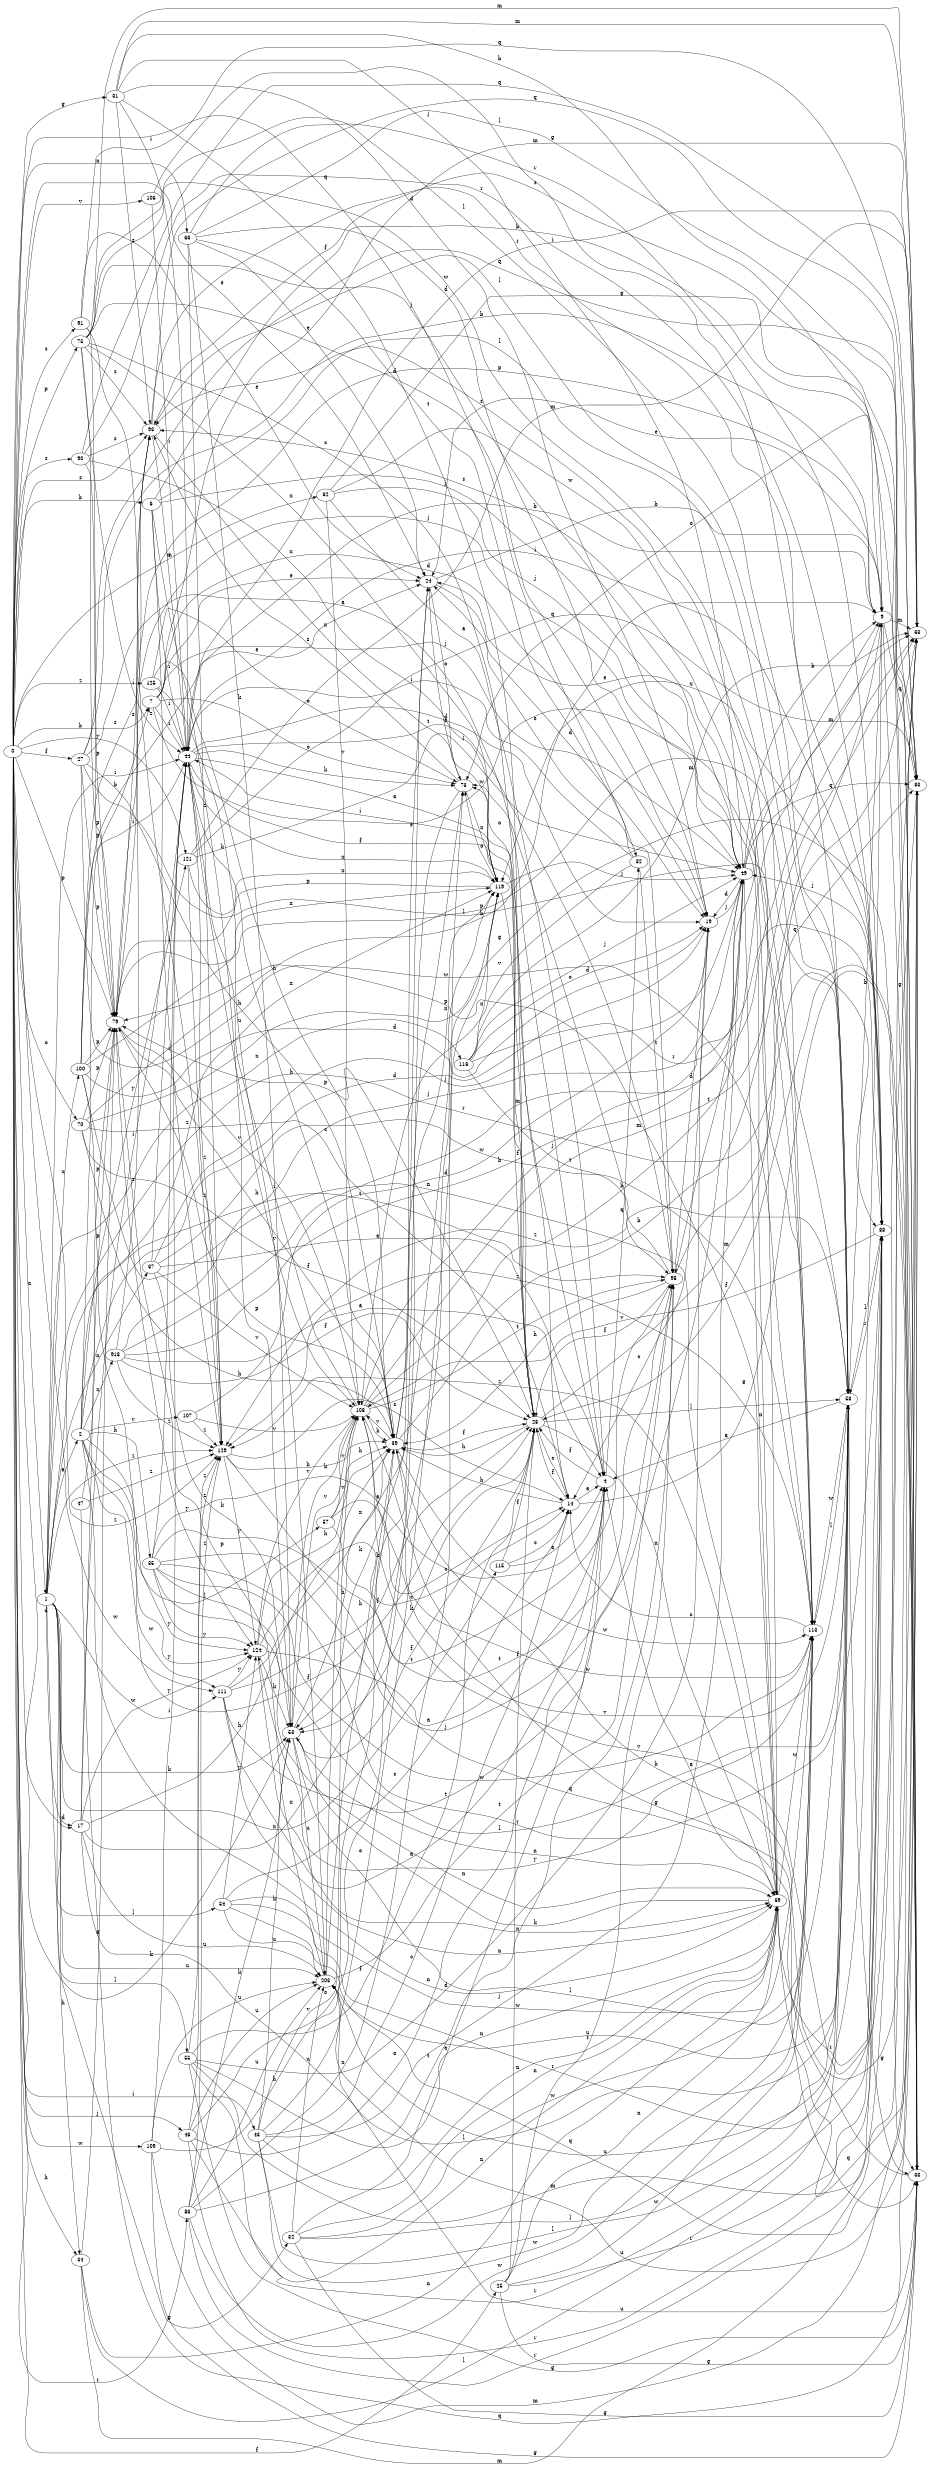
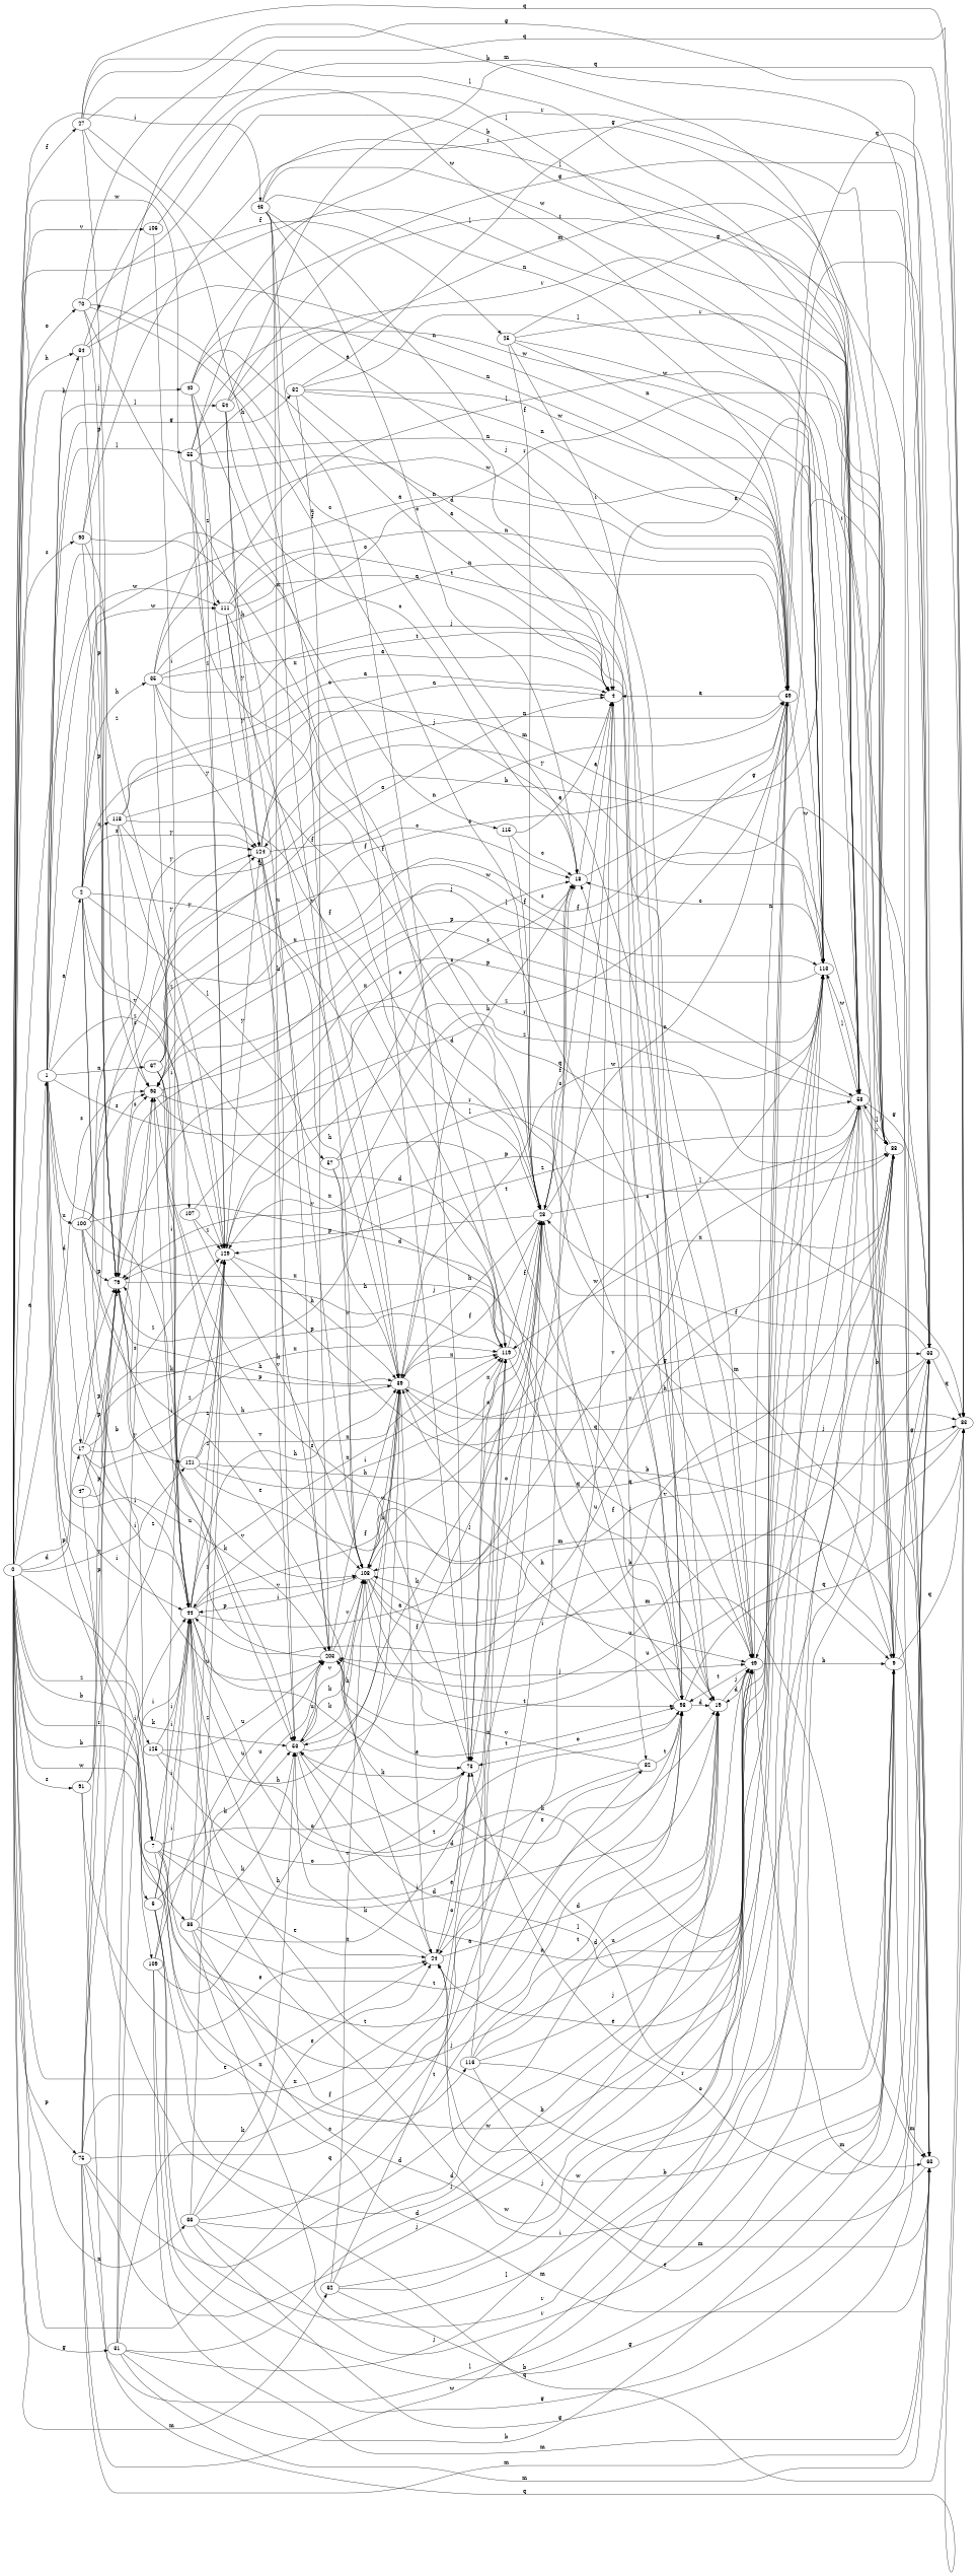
  strict digraph {
    rankdir=LR
    0
    1
    6
    7
    17
    24
    25
    27
    31
    34
    43
-   46
+   46 [label=40]
    53
    62
    66
    70
    75
    79
    82
    86
    90
    91
    93
    106
    109
    111
    121
    125
    129
    2
    32
    44
    54
    55
    67
    88
    98
    100
    n39 [label=203]
    115
    116
    9
    49
    58
    19
    63
    73
    113
    119
    124
    39
    28
    69
    33
    4
    83
-   14
+   14 [label=18]
    108
    47
    35
    57
    107
-   118 [label=918]
+   118
    0 -> 1 [label=a]
    0 -> 6 [label=b]
    0 -> 7 [label=b]
    0 -> 17 [label=d]
    0 -> 24 [label=e]
    0 -> 25 [label=f]
    0 -> 27 [label=f]
    0 -> 31 [label=g]
    0 -> 34 [label=h]
    0 -> 43 [label=i]
    0 -> 46 [label=j]
    0 -> 53 [label=k]
    0 -> 62 [label=m]
    0 -> 66 [label=n]
    0 -> 70 [label=o]
    0 -> 75 [label=p]
    0 -> 79 [label=p]
    0 -> 82 [label=q]
    0 -> 86 [label=r]
    0 -> 90 [label=s]
    0 -> 91 [label=s]
    0 -> 93 [label=s]
    0 -> 106 [label=v]
    0 -> 109 [label=w]
    0 -> 111 [label=w]
    0 -> 121 [label=y]
    0 -> 125 [label=z]
    0 -> 129 [label=z]
    1 -> 17 [label=d]
    1 -> 34 [label=h]
    1 -> 53 [label=k]
    1 -> 111 [label=w]
    1 -> 129 [label=z]
    1 -> 2 [label=a]
    1 -> 32 [label=g]
    1 -> 44 [label=i]
    1 -> 54 [label=l]
    1 -> 55 [label=l]
    1 -> 67 [label=n]
    1 -> 88 [label=r]
    1 -> 98 [label=t]
    1 -> 100 [label=u]
    1 -> n39 [label=u]
    1 -> 115 [label=x]
    1 -> 116 [label=x]
    6 -> 53 [label=k]
    6 -> 129 [label=z]
    6 -> 44 [label=i]
    6 -> 9 [label=b]
    6 -> 49 [label=j]
    6 -> 58 [label=l]
    7 -> 24 [label=e]
    7 -> 44 [label=i]
    7 -> 49 [label=j]
    7 -> 19 [label=d]
    7 -> 63 [label=m]
    7 -> 73 [label=o]
    7 -> 113 [label=w]
    17 -> 79 [label=p]
    17 -> 44 [label=i]
    17 -> n39 [label=u]
    17 -> 58 [label=l]
    17 -> 119 [label=x]
    17 -> 124 [label=y]
    17 -> 39 [label=h]
    24 -> 53 [label=k]
    24 -> 9 [label=b]
    24 -> 19 [label=d]
    24 -> 73 [label=o]
    25 -> 88 [label=r]
-   25 -> 98 [label=t]
+   25 -> 98 [label=i]
    25 -> 113 [label=w]
    25 -> 28 [label=f]
    25 -> 69 [label=n]
    25 -> 33 [label=g]
    27 -> 79 [label=p]
    27 -> 9 [label=b]
    27 -> 58 [label=l]
    27 -> 113 [label=w]
    27 -> 39 [label=h]
    27 -> 4 [label=a]
    27 -> 83 [label=q]
    31 -> 93 [label=s]
    31 -> 44 [label=i]
    31 -> 9 [label=b]
    31 -> 49 [label=j]
    31 -> 19 [label=d]
    31 -> 63 [label=m]
    31 -> 28 [label=f]
-   34 -> 79 [label=g]
+   34 -> 79 [label=p]
    34 -> 58 [label=l]
    34 -> 63 [label=m]
    34 -> 69 [label=n]
    43 -> 53 [label=k]
    43 -> 49 [label=j]
    43 -> 58 [label=l]
    43 -> 73 [label=o]
    43 -> 113 [label=w]
    43 -> 69 [label=n]
    43 -> 14 [label=c]
    43 -> 108 [label=v]
    46 -> 129 [label=z]
    46 -> 88 [label=r]
    46 -> n39 [label=u]
    46 -> 73 [label=o]
    46 -> 69 [label=n]
    46 -> 4 [label=a]
    53 -> n39 [label=u]
    53 -> 58 [label=l]
    53 -> 39 [label=h]
    53 -> 28 [label=f]
    53 -> 69 [label=n]
    53 -> 108 [label=v]
    62 -> 49 [label=j]
    62 -> 113 [label=w]
    62 -> 33 [label=g]
    62 -> 4 [label=a]
    62 -> 108 [label=v]
    66 -> 24 [label=e]
    66 -> 53 [label=k]
    66 -> 129 [label=z]
    66 -> 88 [label=r]
    66 -> 98 [label=t]
    66 -> 19 [label=d]
    66 -> 33 [label=g]
    70 -> 79 [label=p]
    70 -> 9 [label=b]
    70 -> 39 [label=h]
    70 -> 28 [label=f]
    70 -> 33 [label=g]
    70 -> 14 [label=c]
    75 -> 79 [label=p]
    75 -> 93 [label=s]
    75 -> 44 [label=i]
    75 -> 49 [label=j]
    75 -> 58 [label=l]
    75 -> 19 [label=d]
    75 -> 63 [label=m]
    75 -> 113 [label=w]
    75 -> 119 [label=x]
    75 -> 14 [label=c]
    79 -> 93 [label=s]
    79 -> 49 [label=j]
    79 -> 124 [label=y]
    79 -> 39 [label=h]
    79 -> 108 [label=v]
    82 -> 24 [label=e]
    82 -> 44 [label=i]
    82 -> 98 [label=t]
    82 -> 108 [label=v]
    86 -> 53 [label=k]
    86 -> 129 [label=z]
    86 -> 88 [label=r]
    86 -> 98 [label=t]
    86 -> n39 [label=u]
    86 -> 113 [label=w]
    86 -> 119 [label=x]
    90 -> 79 [label=p]
    90 -> 93 [label=s]
    90 -> 88 [label=r]
    90 -> 119 [label=x]
    90 -> 83 [label=q]
    91 -> 24 [label=e]
    91 -> 79 [label=p]
    91 -> 129 [label=z]
    91 -> 83 [label=q]
    93 -> 44 [label=i]
    93 -> 88 [label=r]
    93 -> 58 [label=l]
    93 -> 119 [label=x]
    93 -> 83 [label=q]
    106 -> 44 [label=i]
    106 -> 58 [label=l]
    109 -> 44 [label=i]
    109 -> n39 [label=u]
    109 -> 63 [label=m]
    109 -> 39 [label=h]
    109 -> 33 [label=g]
    111 -> 98 [label=t]
    111 -> 119 [label=x]
    111 -> 124 [label=y]
    111 -> 28 [label=f]
    111 -> 69 [label=n]
    111 -> 4 [label=a]
    121 -> 129 [label=z]
    121 -> 49 [label=j]
    121 -> 63 [label=m]
    121 -> 119 [label=x]
    121 -> 83 [label=q]
    125 -> 44 [label=i]
    125 -> n39 [label=u]
    125 -> 73 [label=o]
    125 -> 39 [label=h]
    129 -> 124 [label=y]
    129 -> 39 [label=h]
    129 -> 83 [label=q]
    129 -> 14 [label=c]
    2 -> 7 [label=b]
    2 -> 111 [label=w]
    2 -> 121 [label=y]
    2 -> 19 [label=d]
    2 -> 119 [label=x]
    2 -> 124 [label=y]
    2 -> 28 [label=f]
    2 -> 69 [label=n]
    2 -> 35 [label=h]
    2 -> 57 [label=l]
    2 -> 107 [label=v]
    2 -> 118 [label=x]
    32 -> n39 [label=u]
    32 -> 58 [label=l]
    32 -> 113 [label=w]
    32 -> 69 [label=n]
    32 -> 33 [label=g]
    32 -> 4 [label=a]
    44 -> 129 [label=z]
    44 -> 98 [label=t]
    44 -> 9 [label=b]
    44 -> 19 [label=d]
    44 -> 73 [label=k]
    44 -> 119 [label=x]
    44 -> 39 [label=h]
    44 -> 28 [label=f]
    44 -> 4 [label=a]
    44 -> 108 [label=v]
    54 -> 88 [label=r]
    54 -> n39 [label=u]
    54 -> 113 [label=w]
    54 -> 124 [label=y]
    54 -> 83 [label=q]
    54 -> 14 [label=c]
    55 -> 129 [label=z]
    55 -> 88 [label=r]
    55 -> 19 [label=d]
    55 -> 63 [label=m]
    55 -> 28 [label=f]
    55 -> 69 [label=n]
    55 -> 33 [label=g]
    67 -> 53 [label=k]
    67 -> 44 [label=i]
    67 -> 49 [label=j]
    67 -> 113 [label=w]
    67 -> 4 [label=a]
    67 -> 108 [label=v]
    88 -> 44 [label=i]
    88 -> 49 [label=j]
    88 -> 58 [label=l]
    88 -> 119 [label=x]
    88 -> 108 [label=v]
    98 -> 19 [label=d]
    98 -> 73 [label=o]
    98 -> 39 [label=h]
    98 -> 28 [label=f]
    98 -> 83 [label=q]
    100 -> 24 [label=e]
    100 -> 79 [label=p]
    100 -> 93 [label=s]
    100 -> 44 [label=i]
    100 -> 19 [label=d]
    100 -> 119 [label=x]
    100 -> 124 [label=y]
    100 -> 69 [label=n]
    n39 -> 79 [label=p]
    n39 -> 98 [label=t]
    n39 -> 39 [label=h]
    n39 -> 108 [label=v]
    115 -> 28 [label=f]
    115 -> 4 [label=a]
    115 -> 14 [label=c]
    116 -> 88 [label=r]
    116 -> 98 [label=t]
    116 -> 49 [label=j]
    116 -> 19 [label=d]
    116 -> 63 [label=m]
    116 -> 119 [label=x]
    9 -> 24 [label=e]
    9 -> 79 [label=p]
    9 -> n39 [label=u]
    9 -> 63 [label=m]
    9 -> 33 [label=g]
    9 -> 83 [label=q]
    49 -> 98 [label=t]
    49 -> 9 [label=b]
    49 -> 19 [label=d]
    49 -> 63 [label=m]
    49 -> 69 [label=n]
    58 -> 79 [label=p]
    58 -> 129 [label=z]
    58 -> 88 [label=r]
    58 -> n39 [label=u]
    58 -> 9 [label=b]
    58 -> 113 [label=w]
    58 -> 33 [label=g]
    58 -> 4 [label=a]
    58 -> 108 [label=v]
    19 -> 49 [label=j]
    19 -> 14 [label=c]
    63 -> 44 [label=i]
    73 -> 24 [label=e]
    73 -> 53 [label=k]
    73 -> 93 [label=s]
    73 -> 119 [label=x]
    113 -> 93 [label=s]
    113 -> 129 [label=z]
    113 -> 58 [label=l]
    113 -> 124 [label=y]
    113 -> 14 [label=c]
    119 -> 79 [label=p]
    119 -> 49 [label=j]
    119 -> 73 [label=o]
    119 -> 28 [label=f]
    124 -> 53 [label=k]
    124 -> 39 [label=h]
    124 -> 69 [label=n]
    124 -> 4 [label=a]
    124 -> 14 [label=c]
    124 -> 108 [label=v]
    39 -> 24 [label=e]
    39 -> 79 [label=p]
    39 -> 9 [label=b]
    39 -> 113 [label=w]
    39 -> 119 [label=x]
    39 -> 28 [label=f]
    39 -> 33 [label=g]
    39 -> 108 [label=v]
    28 -> 53 [label=k]
    28 -> 79 [label=p]
    28 -> 44 [label=i]
    28 -> 58 [label=l]
    28 -> 63 [label=m]
    28 -> 73 [label=o]
    28 -> 39 [label=h]
    28 -> 69 [label=n]
    28 -> 14 [label=c]
    69 -> 24 [label=e]
    69 -> 53 [label=k]
    69 -> 79 [label=p]
    69 -> 93 [label=s]
    69 -> 129 [label=z]
    69 -> 88 [label=r]
    69 -> 113 [label=w]
    69 -> 4 [label=a]
    69 -> 83 [label=q]
    33 -> 93 [label=s]
    33 -> n39 [label=u]
    33 -> 73 [label=o]
    33 -> 39 [label=h]
    33 -> 28 [label=f]
-   49 -> 83 [label=q]
+   33 -> 83 [label=q]
    4 -> 82 [label=q]
    4 -> 28 [label=f]
    83 -> n39 [label=u]
    83 -> 108 [label=v]
    14 -> 39 [label=h]
    14 -> 28 [label=f]
    14 -> 33 [label=g]
    14 -> 4 [label=a]
    108 -> 53 [label=k]
    108 -> 44 [label=i]
    108 -> 98 [label=t]
    108 -> 9 [label=b]
    108 -> 49 [label=j]
    108 -> 63 [label=m]
    108 -> 113 [label=w]
    108 -> 39 [label=h]
    47 -> 79 [label=p]
    47 -> 129 [label=z]
    47 -> 83 [label=q]
    35 -> 44 [label=i]
    35 -> 88 [label=r]
    35 -> 98 [label=t]
    35 -> 49 [label=j]
    35 -> 58 [label=l]
    35 -> 113 [label=w]
    35 -> 124 [label=y]
    35 -> 69 [label=n]
    35 -> 4 [label=a]
    57 -> 98 [label=t]
    57 -> 39 [label=h]
    57 -> 14 [label=c]
    57 -> 108 [label=v]
    107 -> 129 [label=z]
    107 -> 19 [label=d]
    107 -> 108 [label=v]
    118 -> 93 [label=s]
    118 -> 129 [label=z]
    118 -> 9 [label=b]
    118 -> 49 [label=j]
    118 -> 63 [label=m]
    118 -> 28 [label=f]
    118 -> 4 [label=a]
  }
